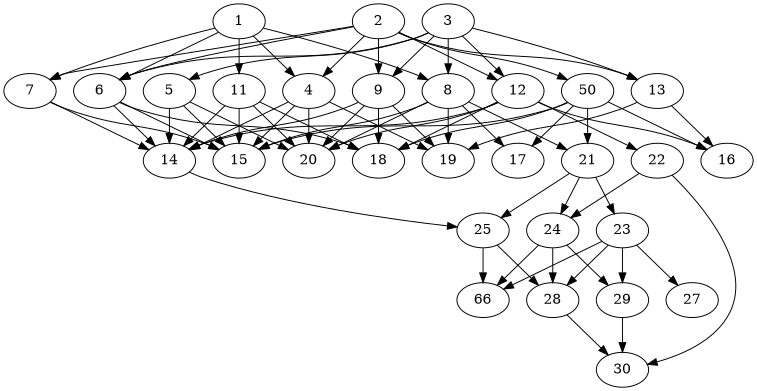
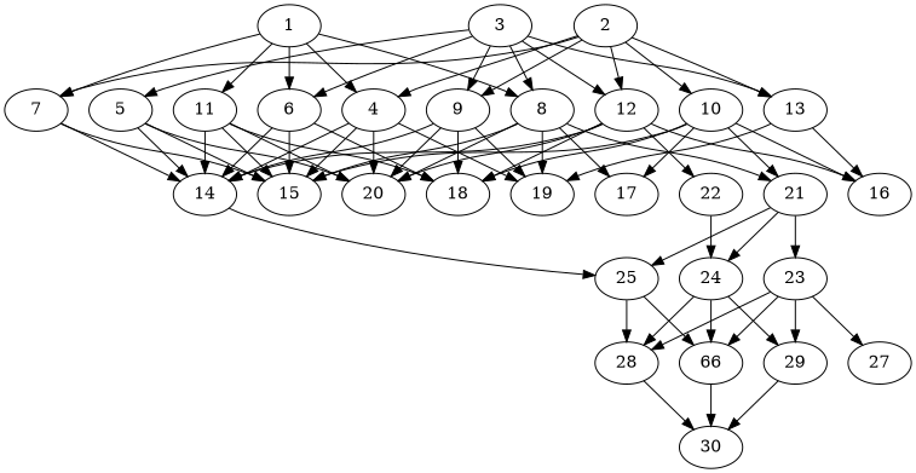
  digraph {
    node [alpha=0.02]
    1 [expect_size=47080448]
    4 [alpha=0.15 expect_size=47381504]
    6 [expect_size=9869312]
    7 [alpha=0.01 expect_size=28890112]
    8 [alpha=0.03 expect_size=24741888]
    11 [alpha=0.01 expect_size=5996544]
    14 [alpha=0.04 expect_size=8837120]
    15 [alpha=0.11 expect_size=43059200]
    19 [alpha=0.17 expect_size=20401152]
    20 [expect_size=26788864]
    18 [alpha=0.12 expect_size=13719552]
    17 [alpha=0.08 expect_size=10570752]
    21 [alpha=0.05 expect_size=36618240]
    25 [alpha=0.16 expect_size=41817088]
    16 [alpha=0.16 expect_size=6920192]
    23 [alpha=0.07 expect_size=45449216]
    24 [alpha=0.11 expect_size=31580160]
    2 [alpha=0.01 expect_size=34944000]
    9 [alpha=0.03 expect_size=14823424]
-   10 [alpha=0.04 expect_size=8639488 label=50]
+   10 [alpha=0.04 expect_size=8639488]
    12 [expect_size=10952704]
    13 [alpha=0.14 expect_size=12789760]
    22 [alpha=0.00 expect_size=40148992]
    3 [alpha=0.18 expect_size=32119808]
    5 [alpha=0.05 expect_size=51689472]
    n26 [expect_size=20241408 label=66]
    28 [alpha=0.03 expect_size=30720000]
    27 [alpha=0.18 expect_size=11240448]
    29 [alpha=0.11 expect_size=12894208]
    30 [alpha=0.01 expect_size=5719040]
    1 -> 4
    1 -> 6
    1 -> 7
    1 -> 8
    1 -> 11
    4 -> 14
    4 -> 15
    4 -> 19
    4 -> 20
    6 -> 14
    6 -> 15
    6 -> 18
    7 -> 14
    7 -> 15
    8 -> 15
    8 -> 19
    8 -> 20
    8 -> 17
    8 -> 21
    11 -> 14
    11 -> 15
    11 -> 20
    11 -> 18
    14 -> 25
    21 -> 25
    21 -> 23
    21 -> 24
    25 -> n26
    25 -> 28
    23 -> n26
    23 -> 28
    23 -> 27
    23 -> 29
    24 -> n26
    24 -> 28
    24 -> 29
    2 -> 4
-   2 -> 6
    2 -> 7
    2 -> 9
    2 -> 10
    2 -> 12
    2 -> 13
    9 -> 14
    9 -> 19
    9 -> 20
    9 -> 18
    10 -> 15
    10 -> 18
    10 -> 17
    10 -> 21
    10 -> 16
    12 -> 14
    12 -> 20
    12 -> 18
    12 -> 16
    12 -> 22
    13 -> 19
    13 -> 16
    22 -> 24
    3 -> 6
    3 -> 8
    3 -> 9
    3 -> 12
    3 -> 13
    3 -> 5
    5 -> 14
    5 -> 15
    5 -> 20
-   22 -> 30
+   n26 -> 30
    28 -> 30
    29 -> 30
  }
